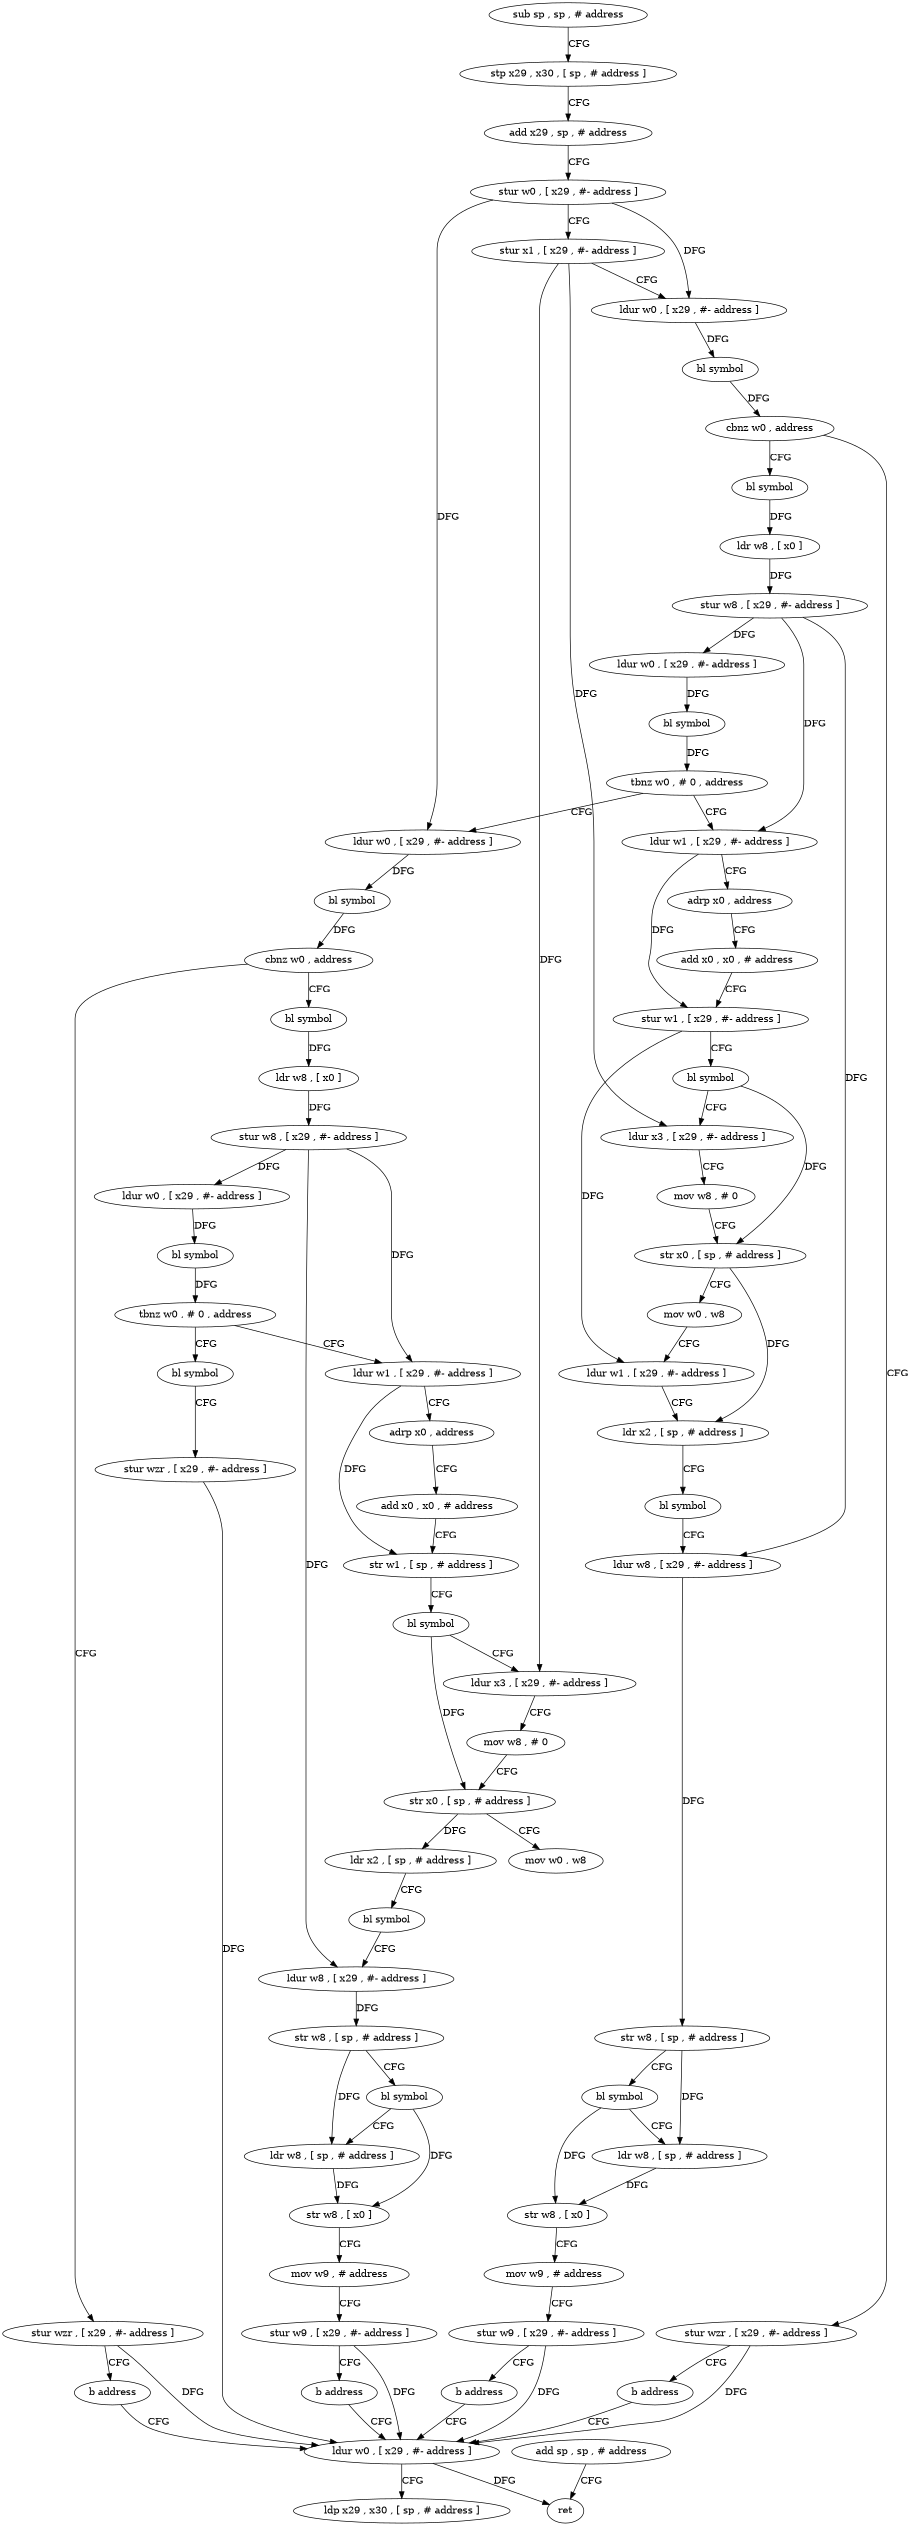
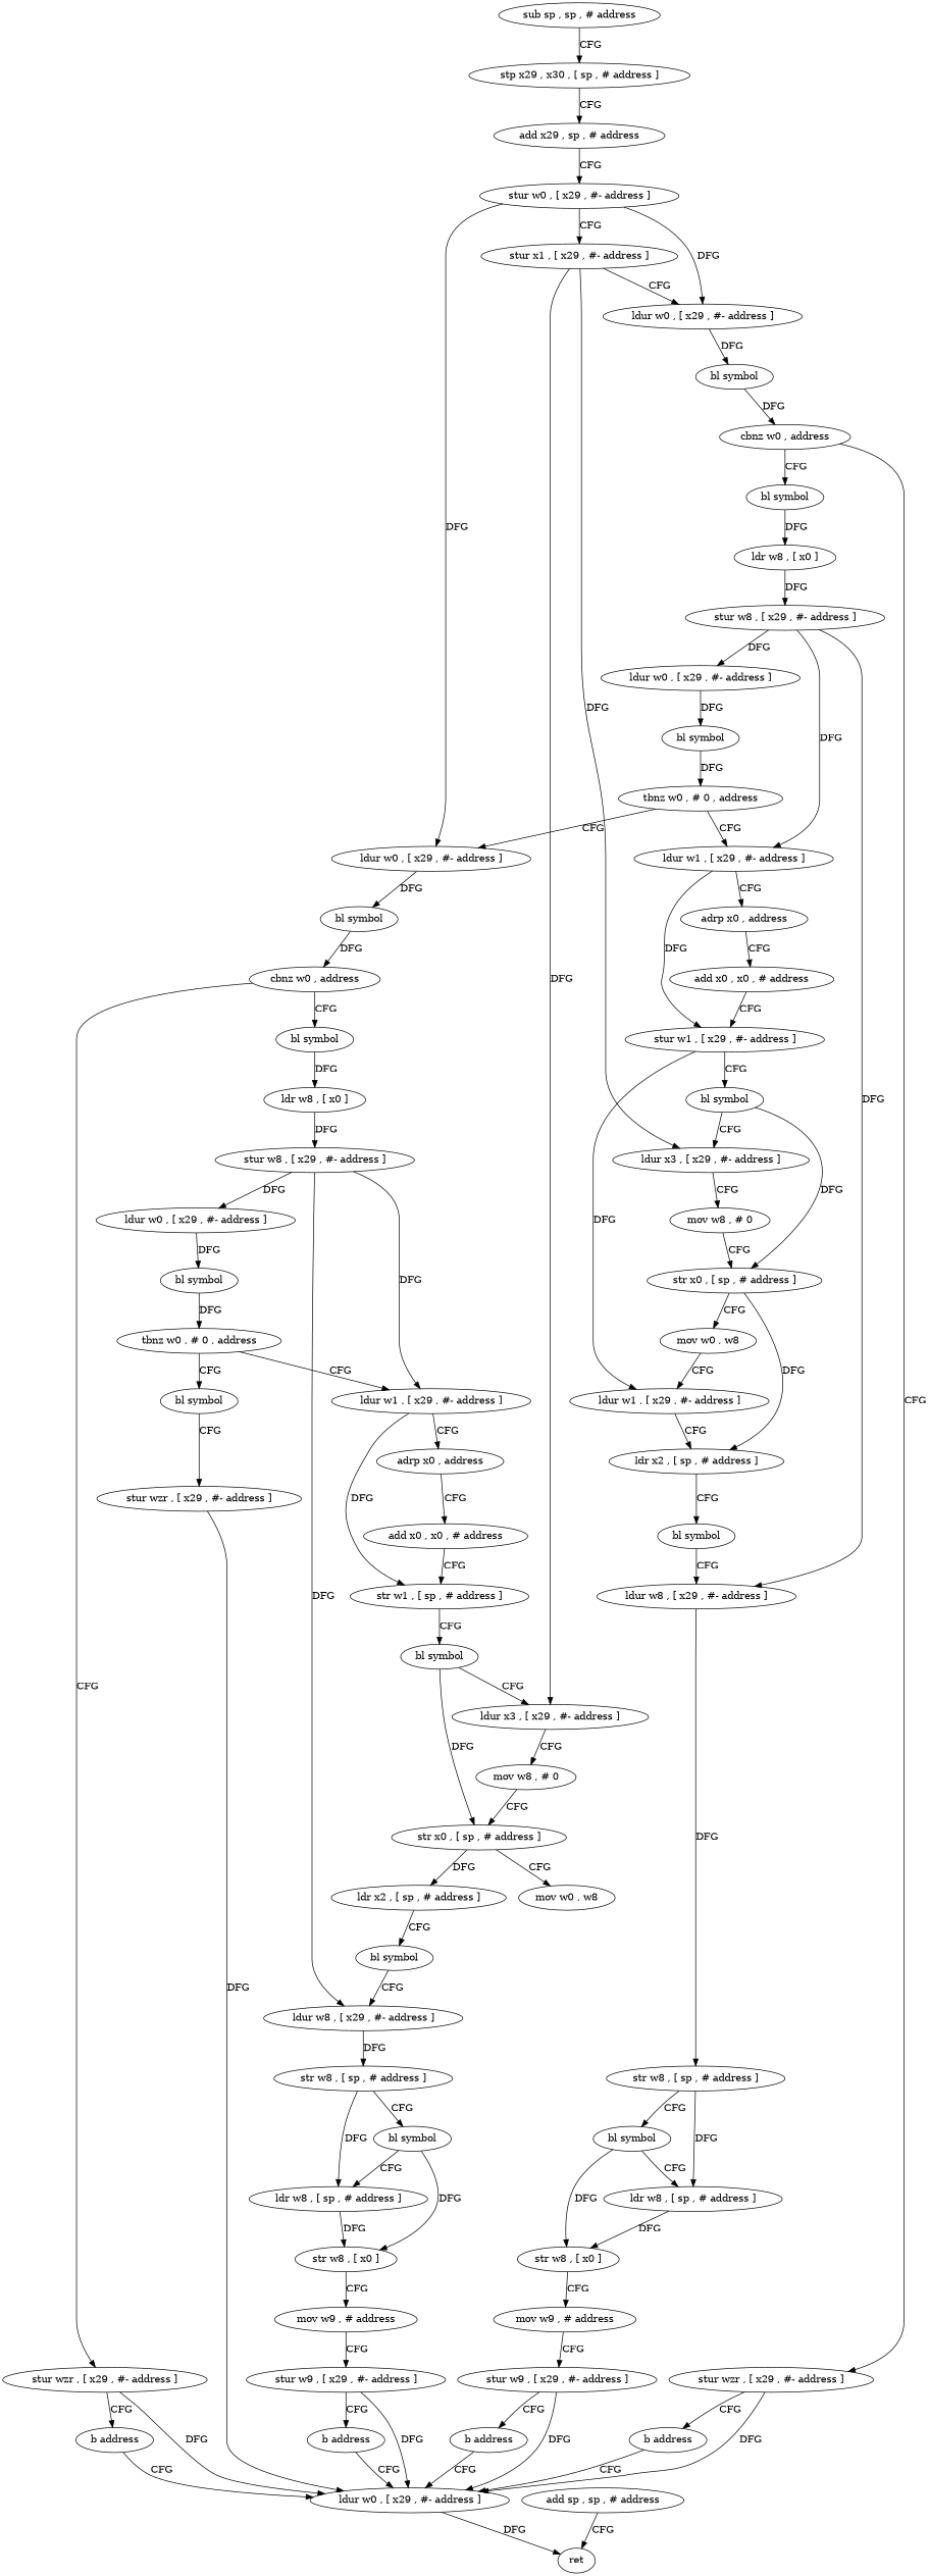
  digraph {
    n1 [label="sub sp , sp , # address"]
    n2 [label="stp x29 , x30 , [ sp , # address ]"]
    n3 [label="add x29 , sp , # address"]
    n4 [label="stur w0 , [ x29 , #- address ]"]
    n5 [label="stur x1 , [ x29 , #- address ]"]
    n6 [label="ldur w0 , [ x29 , #- address ]"]
    n7 [label="ldur w0 , [ x29 , #- address ]"]
    n8 [label="ldur x3 , [ x29 , #- address ]"]
    n9 [label="ldur x3 , [ x29 , #- address ]"]
    n10 [label="bl symbol"]
    n11 [label="bl symbol"]
    n12 [label="mov w8 , # 0"]
    n13 [label="mov w8 , # 0"]
    n14 [label="cbnz w0 , address"]
    n15 [label="bl symbol"]
    n16 [label="stur wzr , [ x29 , #- address ]"]
    n17 [label="ldr w8 , [ x0 ]"]
    n18 [label="b address"]
    n19 [label="ldur w0 , [ x29 , #- address ]"]
    n20 [label="stur w8 , [ x29 , #- address ]"]
-   n21 [label="ldp x29 , x30 , [ sp , # address ]"]
    n22 [label=ret]
    n23 [label="ldur w0 , [ x29 , #- address ]"]
    n24 [label="ldur w1 , [ x29 , #- address ]"]
    n25 [label="ldur w8 , [ x29 , #- address ]"]
    n26 [label="bl symbol"]
    n27 [label="adrp x0 , address"]
    n28 [label="stur w1 , [ x29 , #- address ]"]
    n29 [label="str w8 , [ sp , # address ]"]
    n30 [label="tbnz w0 , # 0 , address"]
    n31 [label="cbnz w0 , address"]
    n32 [label="add x0 , x0 , # address"]
    n33 [label="bl symbol"]
    n34 [label="ldur w1 , [ x29 , #- address ]"]
    n35 [label="bl symbol"]
    n36 [label="stur wzr , [ x29 , #- address ]"]
    n37 [label="ldr w8 , [ x0 ]"]
    n38 [label="b address"]
    n39 [label="stur w8 , [ x29 , #- address ]"]
    n40 [label="str x0 , [ sp , # address ]"]
    n41 [label="ldr x2 , [ sp , # address ]"]
    n42 [label="mov w0 , w8"]
    n43 [label="bl symbol"]
    n44 [label="bl symbol"]
    n45 [label="ldr w8 , [ sp , # address ]"]
    n46 [label="str w8 , [ x0 ]"]
    n47 [label="mov w9 , # address"]
    n48 [label="stur w9 , [ x29 , #- address ]"]
    n49 [label="b address"]
    n50 [label="add sp , sp , # address"]
    n51 [label="ldur w0 , [ x29 , #- address ]"]
    n52 [label="ldur w1 , [ x29 , #- address ]"]
    n53 [label="ldur w8 , [ x29 , #- address ]"]
    n54 [label="bl symbol"]
    n55 [label="adrp x0 , address"]
    n56 [label="str w1 , [ sp , # address ]"]
    n57 [label="str w8 , [ sp , # address ]"]
    n58 [label="tbnz w0 , # 0 , address"]
    n59 [label="bl symbol"]
    n60 [label="stur wzr , [ x29 , #- address ]"]
    n61 [label="add x0 , x0 , # address"]
    n62 [label="bl symbol"]
    n63 [label="str x0 , [ sp , # address ]"]
    n64 [label="mov w0 , w8"]
    n65 [label="ldr x2 , [ sp , # address ]"]
    n66 [label="bl symbol"]
    n67 [label="bl symbol"]
    n68 [label="ldr w8 , [ sp , # address ]"]
    n69 [label="str w8 , [ x0 ]"]
    n70 [label="mov w9 , # address"]
    n71 [label="stur w9 , [ x29 , #- address ]"]
    n72 [label="b address"]
    n1 -> n2 [label=CFG]
    n2 -> n3 [label=CFG]
    n3 -> n4 [label=CFG]
    n4 -> n5 [label=CFG]
    n4 -> n6 [label=DFG]
    n4 -> n7 [label=DFG]
    n5 -> n6 [label=CFG]
    n5 -> n8 [label=DFG]
    n5 -> n9 [label=DFG]
    n6 -> n10 [label=DFG]
    n7 -> n11 [label=DFG]
    n8 -> n12 [label=CFG]
    n9 -> n13 [label=CFG]
    n10 -> n14 [label=DFG]
    n11 -> n31 [label=DFG]
    n12 -> n40 [label=CFG]
    n13 -> n63 [label=CFG]
    n14 -> n15 [label=CFG]
    n14 -> n16 [label=CFG]
    n15 -> n17 [label=DFG]
    n16 -> n18 [label=CFG]
    n16 -> n19 [label=DFG]
    n17 -> n20 [label=DFG]
    n18 -> n19 [label=CFG]
-   n19 -> n21 [label=CFG]
    n19 -> n22 [label=DFG]
    n20 -> n23 [label=DFG]
    n20 -> n24 [label=DFG]
    n20 -> n25 [label=DFG]
    n23 -> n26 [label=DFG]
    n24 -> n27 [label=CFG]
    n24 -> n28 [label=DFG]
    n25 -> n29 [label=DFG]
    n26 -> n30 [label=DFG]
    n27 -> n32 [label=CFG]
    n28 -> n33 [label=CFG]
    n28 -> n34 [label=DFG]
    n29 -> n44 [label=CFG]
    n29 -> n45 [label=DFG]
    n30 -> n7 [label=CFG]
    n30 -> n24 [label=CFG]
    n31 -> n35 [label=CFG]
    n31 -> n36 [label=CFG]
    n32 -> n28 [label=CFG]
    n33 -> n8 [label=CFG]
    n33 -> n40 [label=DFG]
    n34 -> n41 [label=CFG]
    n35 -> n37 [label=DFG]
    n36 -> n19 [label=DFG]
    n36 -> n38 [label=CFG]
    n37 -> n39 [label=DFG]
    n38 -> n19 [label=CFG]
    n39 -> n51 [label=DFG]
    n39 -> n52 [label=DFG]
    n39 -> n53 [label=DFG]
    n40 -> n41 [label=DFG]
    n40 -> n42 [label=CFG]
    n41 -> n43 [label=CFG]
    n42 -> n34 [label=CFG]
    n43 -> n25 [label=CFG]
    n44 -> n45 [label=CFG]
    n44 -> n46 [label=DFG]
    n45 -> n46 [label=DFG]
    n46 -> n47 [label=CFG]
    n47 -> n48 [label=CFG]
    n48 -> n19 [label=DFG]
    n48 -> n49 [label=CFG]
    n49 -> n19 [label=CFG]
    n50 -> n22 [label=CFG]
    n51 -> n54 [label=DFG]
    n52 -> n55 [label=CFG]
    n52 -> n56 [label=DFG]
    n53 -> n57 [label=DFG]
    n54 -> n58 [label=DFG]
    n55 -> n61 [label=CFG]
    n56 -> n62 [label=CFG]
    n57 -> n67 [label=CFG]
    n57 -> n68 [label=DFG]
    n58 -> n52 [label=CFG]
    n58 -> n59 [label=CFG]
    n59 -> n60 [label=CFG]
    n60 -> n19 [label=DFG]
    n61 -> n56 [label=CFG]
    n62 -> n9 [label=CFG]
    n62 -> n63 [label=DFG]
    n63 -> n64 [label=CFG]
    n63 -> n65 [label=DFG]
    n65 -> n66 [label=CFG]
    n66 -> n53 [label=CFG]
    n67 -> n68 [label=CFG]
    n67 -> n69 [label=DFG]
    n68 -> n69 [label=DFG]
    n69 -> n70 [label=CFG]
    n70 -> n71 [label=CFG]
    n71 -> n19 [label=DFG]
    n71 -> n72 [label=CFG]
    n72 -> n19 [label=CFG]
  }
